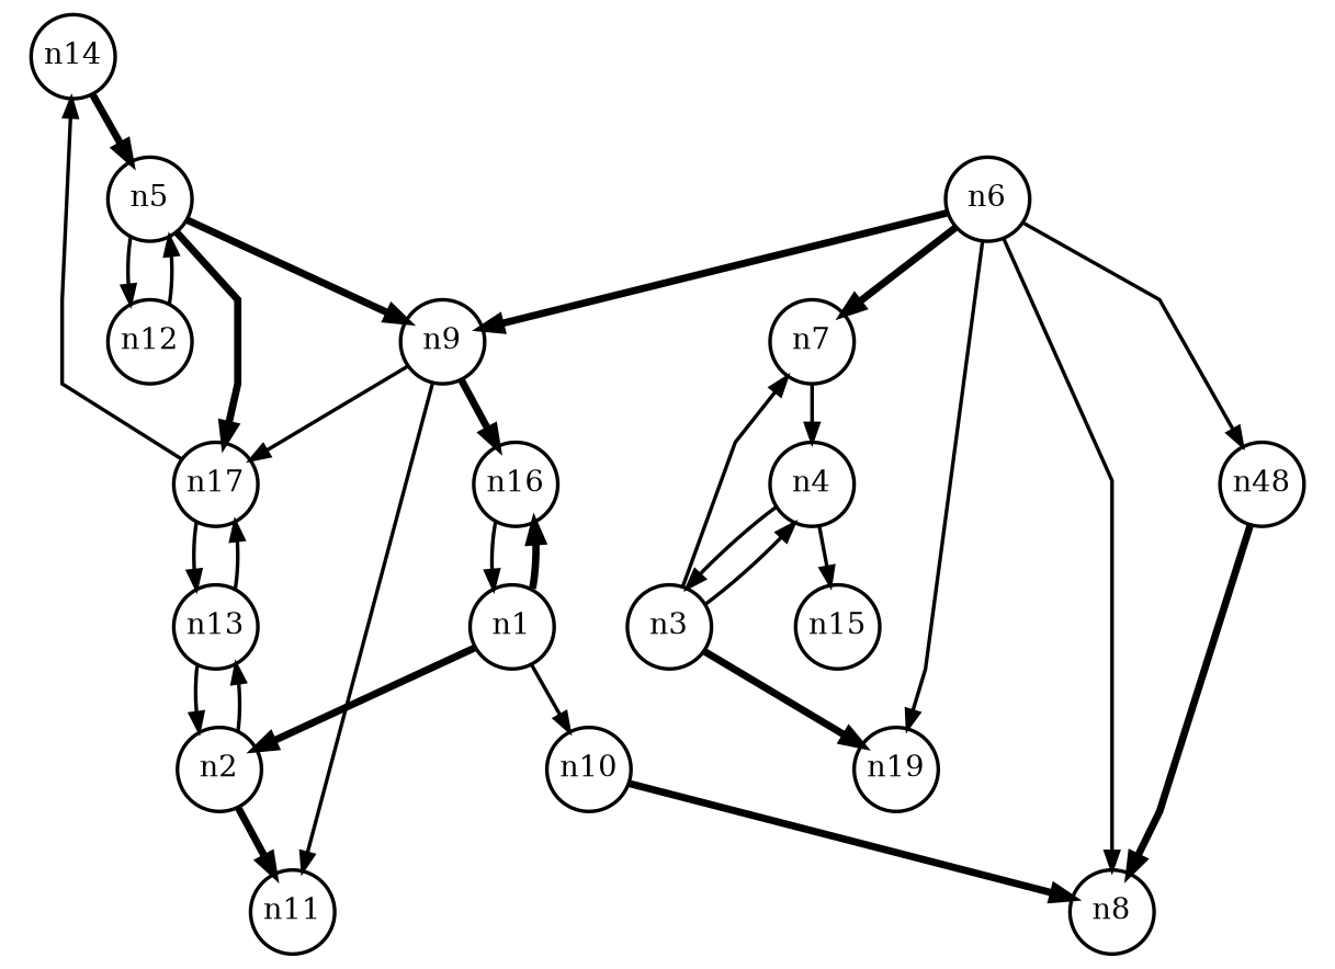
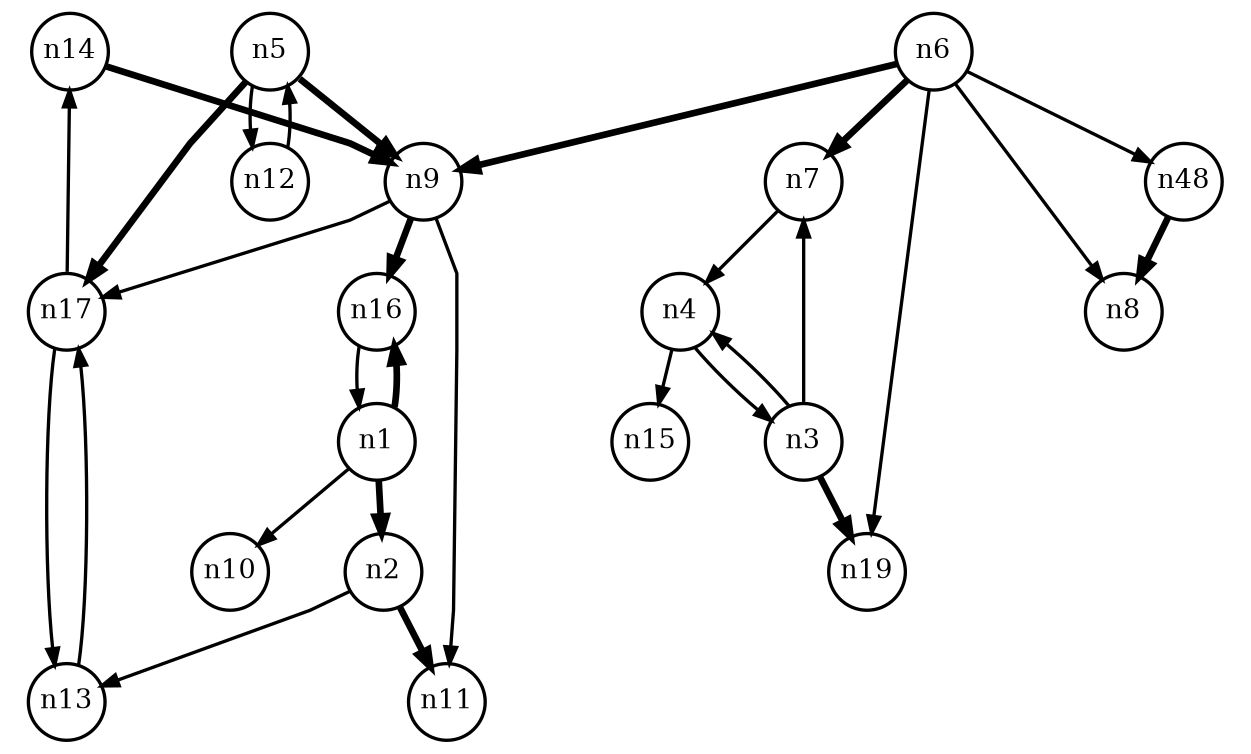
  digraph {
    fontsize=8
    nodesep=0.22
    nodesize=0.16
    ranksep=0.22
    splines=polyline
    node [fixedsize=shape fontsize=8 shape=circle]
    edge [arrowsize=0.5 style=solid]
    n14 [width=0.32]
    n5 [width=0.32]
    n9 [width=0.32]
    n17 [width=0.32]
    n12 [width=0.32]
    n11 [width=0.32]
    n16 [width=0.32]
    n13 [width=0.32]
    n2 [width=0.32]
    n1 [width=0.32]
    n10 [width=0.32]
    n15 [width=0.32]
    n4 [width=0.32]
    n3 [width=0.32]
    n7 [width=0.32]
    n19 [width=0.32]
    n6 [width=0.32]
    n8 [width=0.32]
    n18 [label=n48 width=0.32]
-   n14 -> n5 [style=bold]
+   n14 -> n9 [style=bold]
    n5 -> n9 [style=bold]
    n5 -> n17 [style=bold]
    n5 -> n12
    n9 -> n17
    n9 -> n11
    n9 -> n16 [style=bold]
    n17 -> n14
    n17 -> n13
    n12 -> n5
    n16 -> n1
    n13 -> n17
-   n13 -> n2
    n2 -> n11 [style=bold]
    n2 -> n13
    n1 -> n16 [style=bold]
    n1 -> n2 [style=bold]
    n1 -> n10
-   n10 -> n8 [style=bold]
    n4 -> n15
    n4 -> n3
    n3 -> n4
    n3 -> n7
    n3 -> n19 [style=bold]
    n7 -> n4
    n6 -> n9 [style=bold]
    n6 -> n7 [style=bold]
    n6 -> n19
    n6 -> n8
    n6 -> n18
    n18 -> n8 [style=bold]
  }
